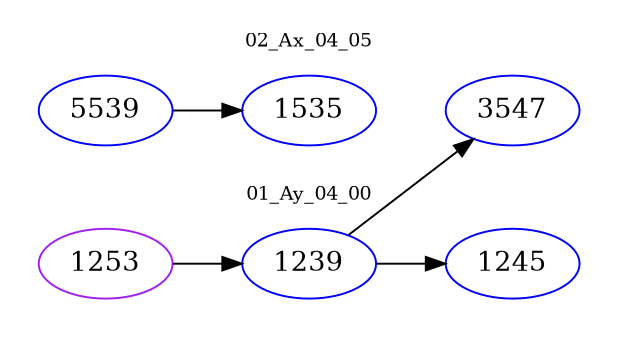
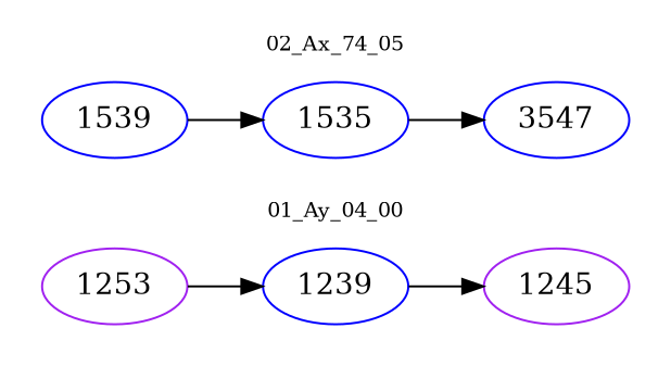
  digraph {
    fontname="DejaVu Serif"
    rankdir=LR
    node [color=blue fontname="DejaVu Serif"]
    edge [color=black fontname="DejaVu Serif"]
-   n1 [label=5539]
+   n1 [label=1539]
    n2 [label=1535]
    n3 [label=3547]
    n4 [color=purple label=1253]
    n5 [label=1239]
-   n6 [label=1245]
+   n6 [color=purple label=1245]
    subgraph cluster_1 {
      color=white
      fontsize=10
-     label="02_Ax_04_05"
+     label="02_Ax_74_05"
      n1
      n2
      n3
    }
    subgraph cluster_2 {
      color=white
      fontsize=10
      label="01_Ay_04_00"
      n4
      n5
      n6
    }
    n1 -> n2
-   n5 -> n3
+   n2 -> n3
    n4 -> n5
    n5 -> n6
  }
